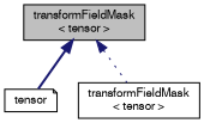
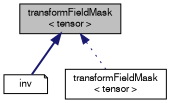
  digraph {
    rankdir=TB
    node [color=black fontname=FreeSans fontsize=10 shape=box]
    edge [color=midnightblue dir=back fontname=FreeSans fontsize=10 labelfontname=FreeSans labelfontsize=10]
    n1 [fillcolor=grey75 fontcolor=black height=0.2 label="transformFieldMask\l\< tensor \>" style=filled width=0.4]
-   n2 [height=0.2 label=tensor shape=note width=0.4]
+   n2 [height=0.2 label=inv shape=note width=0.4]
    n3 [height=0.2 label="transformFieldMask\l\< tensor \>" width=0.4]
    n1 -> n2 [style=bold]
    n1 -> n3 [style=dotted]
  }
